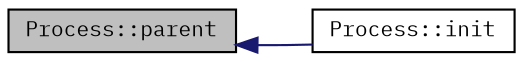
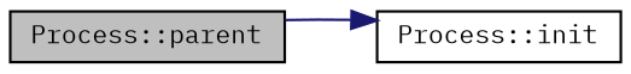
  digraph {
    rankdir=LR
    fontname="IBM Plex Mono"
    node [color=black fontname="IBM Plex Mono" fontsize=10 shape=record style=filled]
    n1 [fillcolor=grey75 fontcolor=black height=0.2 label="Process::parent" width=0.4]
    n2 [fillcolor=white height=0.2 label="Process::init" width=0.4]
-   n1 -> n2 [color=midnightblue dir=back fontname="IBM Plex Mono" fontsize=10 labelfontname=Helvetica labelfontsize=10 style=solid]
+   n2 -> n1 [color=midnightblue dir=back fontname="IBM Plex Mono" fontsize=10 labelfontname=Helvetica labelfontsize=10 style=solid]
  }
